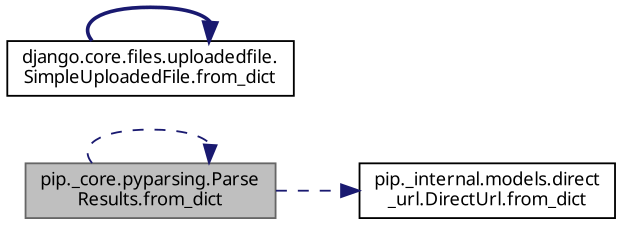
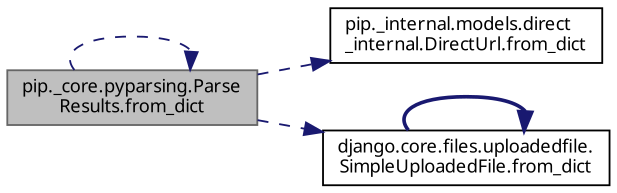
  digraph {
    fontname="Noto Sans"
    rankdir=LR
    node [color=black fillcolor=white fontname="Noto Sans" fontsize=10 shape=record style=filled]
    edge [color=midnightblue fontname="Noto Sans" fontsize=10 labelfontname=Helvetica labelfontsize=10 style=dashed]
    n1 [color=gray40 fillcolor=grey75 fontcolor=black height=0.2 label="pip._core.pyparsing.Parse\lResults.from_dict" width=0.4]
-   n2 [height=0.2 label="pip._internal.models.direct\l_url.DirectUrl.from_dict" width=0.4]
+   n2 [height=0.2 label="pip._internal.models.direct\l_internal.DirectUrl.from_dict" width=0.4]
    n3 [height=0.2 label="django.core.files.uploadedfile.\lSimpleUploadedFile.from_dict" width=0.4]
    n1 -> n1
    n1 -> n2
+   n1 -> n3
    n3 -> n3 [style=bold]
  }
